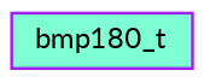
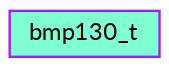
  digraph {
    rankdir=TB
    fontname=Lato
-   n1 [color=purple fillcolor=aquamarine fontname=Lato fontsize=10 height=0.2 label=bmp180_t shape=record style=filled width=0.4]
+   n1 [color=purple fillcolor=aquamarine fontname=Lato fontsize=10 height=0.2 label=bmp130_t shape=record style=filled width=0.4]
  }
